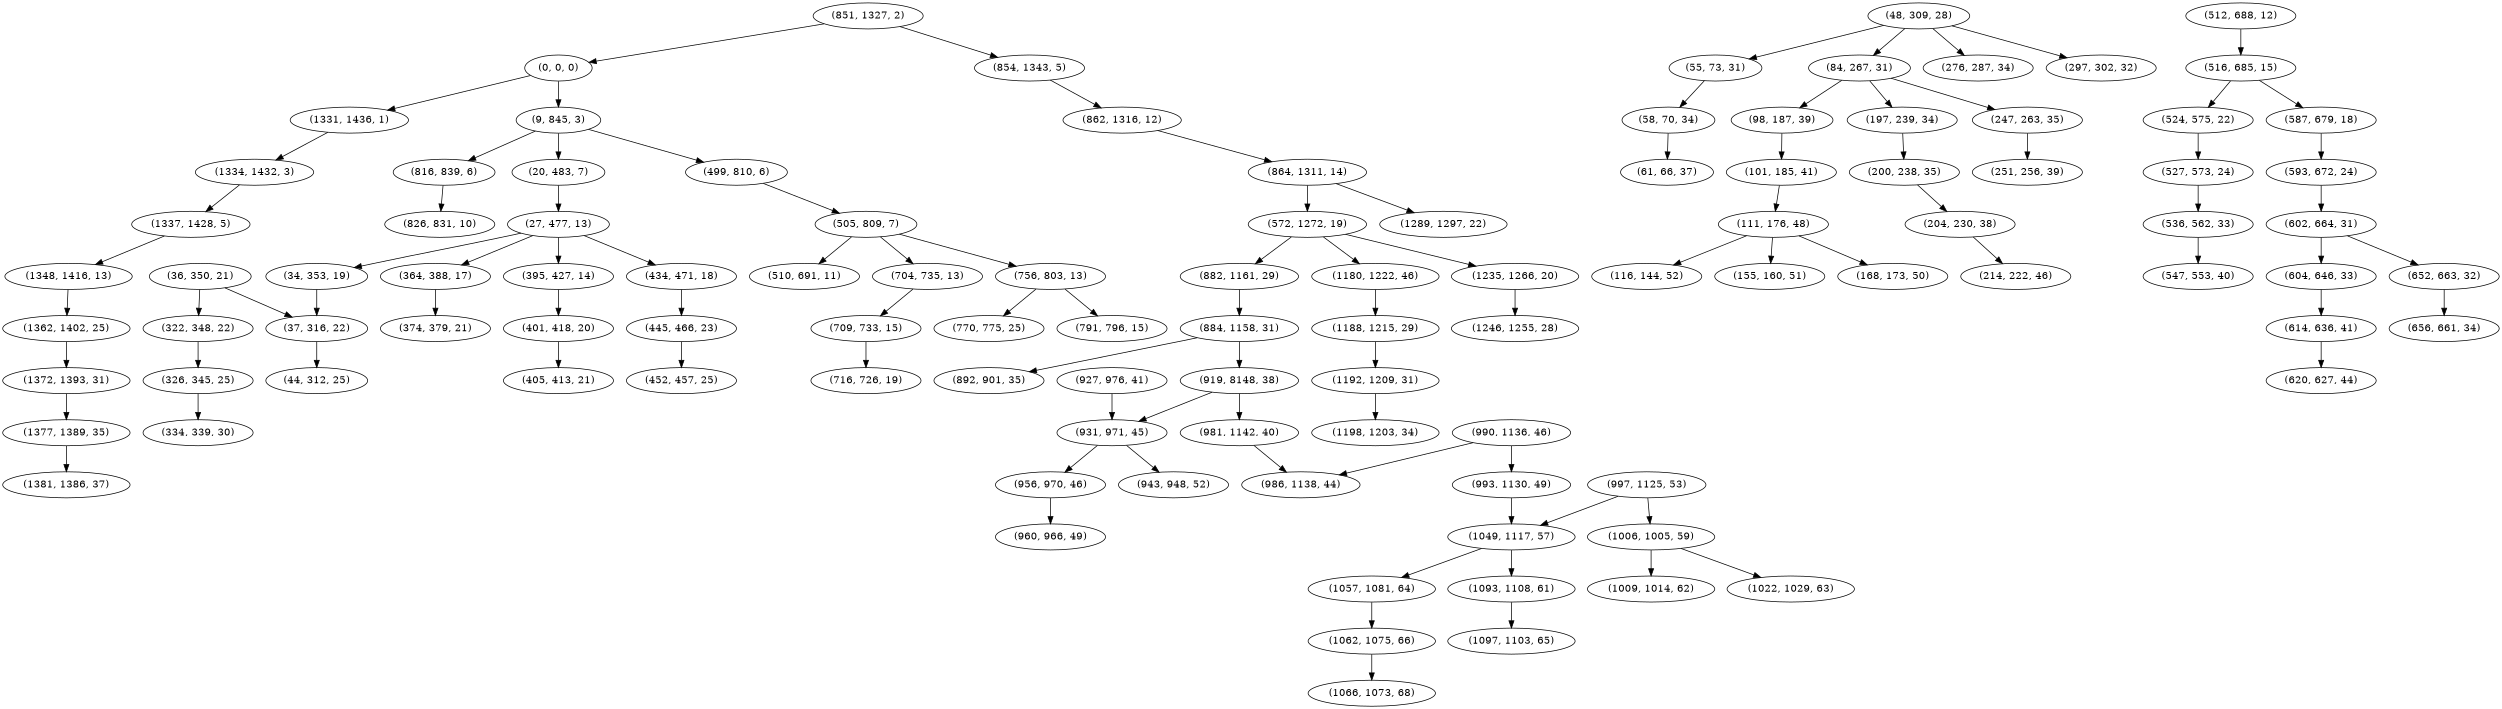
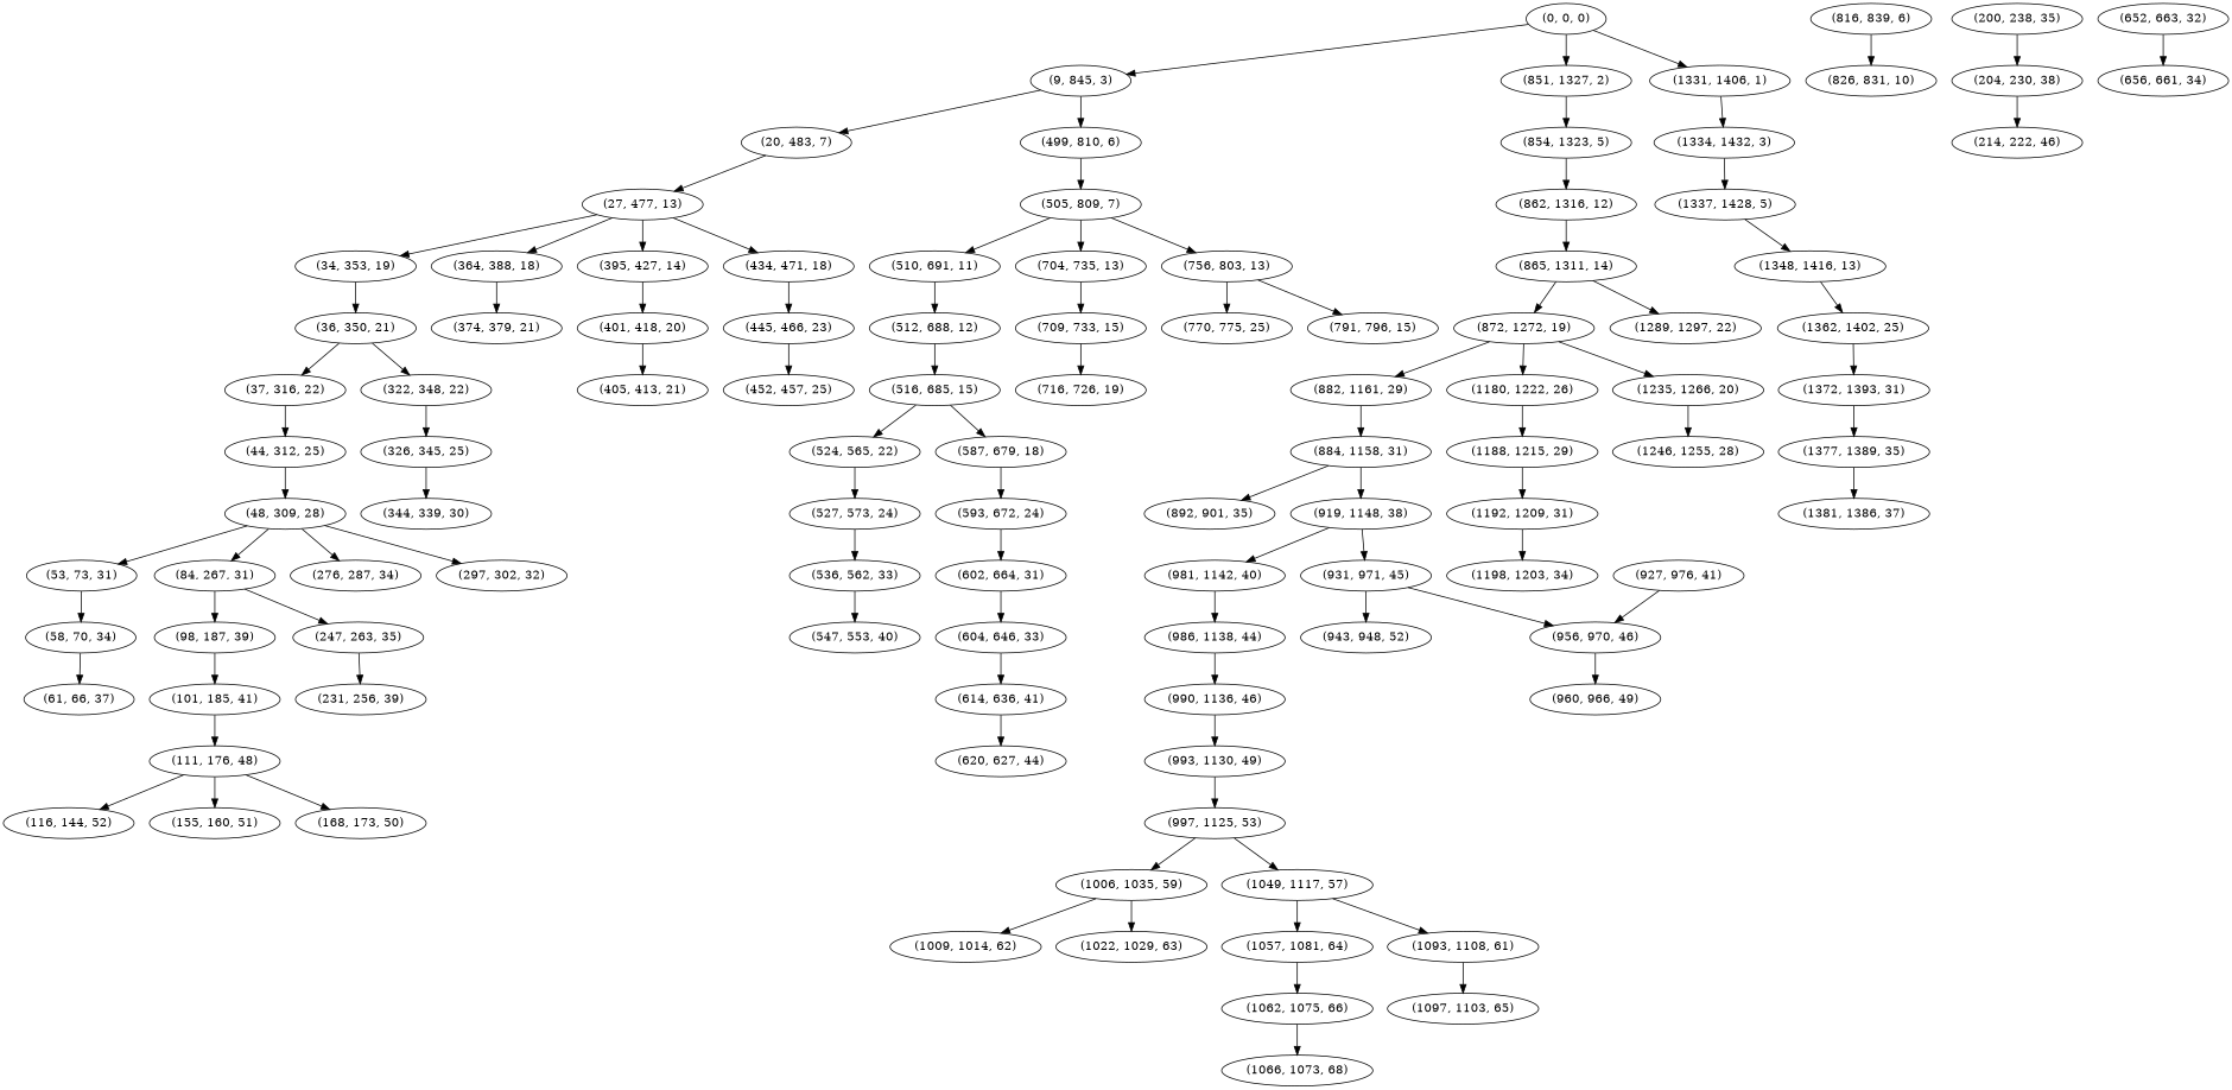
  digraph {
    "(0, 0, 0)"
    "(9, 845, 3)"
    "(851, 1327, 2)"
-   "(1331, 1436, 1)"
+   "(1331, 1436, 1)" [label="(1331, 1406, 1)"]
    "(20, 483, 7)"
    "(499, 810, 6)"
    "(816, 839, 6)"
-   "(854, 1323, 5)" [label="(854, 1343, 5)"]
+   "(854, 1323, 5)"
    "(1334, 1432, 3)"
    "(27, 477, 13)"
    "(505, 809, 7)"
    "(826, 831, 10)"
    "(34, 353, 19)"
-   "(364, 388, 17)"
+   "(364, 388, 17)" [label="(364, 388, 18)"]
    "(395, 427, 14)"
    "(434, 471, 18)"
    "(36, 350, 21)"
    "(374, 379, 21)"
    "(401, 418, 20)"
    "(445, 466, 23)"
    "(37, 316, 22)"
    "(322, 348, 22)"
    "(44, 312, 25)"
    "(326, 345, 25)"
    "(48, 309, 28)"
-   "(53, 73, 31)" [label="(55, 73, 31)"]
+   "(53, 73, 31)"
    "(84, 267, 31)"
    "(276, 287, 34)"
    "(297, 302, 32)"
    "(58, 70, 34)"
    "(98, 187, 39)"
-   "(197, 239, 34)"
    "(247, 263, 35)"
    "(61, 66, 37)"
    "(101, 185, 41)"
    "(200, 238, 35)"
-   "(251, 256, 39)"
+   "(251, 256, 39)" [label="(231, 256, 39)"]
    "(111, 176, 48)"
    "(116, 144, 52)"
    "(155, 160, 51)"
    "(168, 173, 50)"
    "(204, 230, 38)"
    "(214, 222, 46)"
-   "(334, 339, 30)"
+   "(334, 339, 30)" [label="(344, 339, 30)"]
    "(405, 413, 21)"
    "(452, 457, 25)"
    "(510, 691, 11)"
    "(704, 735, 13)"
    "(756, 803, 13)"
    "(512, 688, 12)"
    "(709, 733, 15)"
    "(770, 775, 25)"
    "(791, 796, 15)"
    "(516, 685, 15)"
-   "(524, 575, 22)"
+   "(524, 575, 22)" [label="(524, 565, 22)"]
    "(587, 679, 18)"
    "(527, 573, 24)"
    "(593, 672, 24)"
    "(536, 562, 33)"
    "(547, 553, 40)"
    "(602, 664, 31)"
    "(604, 646, 33)"
    "(652, 663, 32)"
    "(614, 636, 41)"
    "(656, 661, 34)"
    "(620, 627, 44)"
    "(716, 726, 19)"
    "(862, 1316, 12)"
-   "(865, 1311, 14)" [label="(864, 1311, 14)"]
-   "(872, 1272, 19)" [label="(572, 1272, 19)"]
+   "(865, 1311, 14)"
+   "(872, 1272, 19)"
    "(1289, 1297, 22)"
    "(882, 1161, 29)"
-   "(1180, 1222, 26)" [label="(1180, 1222, 46)"]
+   "(1180, 1222, 26)"
    "(1235, 1266, 20)"
    "(884, 1158, 31)"
    "(1188, 1215, 29)"
    "(1246, 1255, 28)"
    "(892, 901, 35)"
-   "(919, 1148, 38)" [label="(919, 8148, 38)"]
+   "(919, 1148, 38)"
    "(981, 1142, 40)"
    "(931, 971, 45)"
    "(927, 976, 41)"
    "(986, 1138, 44)"
    "(943, 948, 52)"
    "(956, 970, 46)"
    "(960, 966, 49)"
    "(990, 1136, 46)"
    "(993, 1130, 49)"
    "(997, 1125, 53)"
-   "(1006, 1035, 59)" [label="(1006, 1005, 59)"]
+   "(1006, 1035, 59)"
    "(1049, 1117, 57)"
    "(1009, 1014, 62)"
    "(1022, 1029, 63)"
    "(1057, 1081, 64)"
    "(1093, 1108, 61)"
    "(1062, 1075, 66)"
    "(1097, 1103, 65)"
    "(1066, 1073, 68)"
    "(1192, 1209, 31)"
    "(1198, 1203, 34)"
    "(1337, 1428, 5)"
    "(1348, 1416, 13)"
    "(1362, 1402, 25)"
    "(1372, 1393, 31)"
    "(1377, 1389, 35)"
    "(1381, 1386, 37)"
    "(0, 0, 0)" -> "(9, 845, 3)"
-   "(851, 1327, 2)" -> "(0, 0, 0)"
+   "(0, 0, 0)" -> "(851, 1327, 2)"
    "(0, 0, 0)" -> "(1331, 1436, 1)"
    "(9, 845, 3)" -> "(20, 483, 7)"
    "(9, 845, 3)" -> "(499, 810, 6)"
-   "(9, 845, 3)" -> "(816, 839, 6)"
    "(851, 1327, 2)" -> "(854, 1323, 5)"
    "(1331, 1436, 1)" -> "(1334, 1432, 3)"
    "(20, 483, 7)" -> "(27, 477, 13)"
    "(499, 810, 6)" -> "(505, 809, 7)"
    "(816, 839, 6)" -> "(826, 831, 10)"
    "(854, 1323, 5)" -> "(862, 1316, 12)"
    "(1334, 1432, 3)" -> "(1337, 1428, 5)"
    "(27, 477, 13)" -> "(34, 353, 19)"
    "(27, 477, 13)" -> "(364, 388, 17)"
    "(27, 477, 13)" -> "(395, 427, 14)"
    "(27, 477, 13)" -> "(434, 471, 18)"
    "(505, 809, 7)" -> "(510, 691, 11)"
    "(505, 809, 7)" -> "(704, 735, 13)"
    "(505, 809, 7)" -> "(756, 803, 13)"
-   "(34, 353, 19)" -> "(37, 316, 22)"
+   "(34, 353, 19)" -> "(36, 350, 21)"
    "(364, 388, 17)" -> "(374, 379, 21)"
    "(395, 427, 14)" -> "(401, 418, 20)"
    "(434, 471, 18)" -> "(445, 466, 23)"
    "(36, 350, 21)" -> "(37, 316, 22)"
    "(36, 350, 21)" -> "(322, 348, 22)"
    "(401, 418, 20)" -> "(405, 413, 21)"
    "(445, 466, 23)" -> "(452, 457, 25)"
    "(37, 316, 22)" -> "(44, 312, 25)"
    "(322, 348, 22)" -> "(326, 345, 25)"
+   "(44, 312, 25)" -> "(48, 309, 28)"
    "(326, 345, 25)" -> "(334, 339, 30)"
    "(48, 309, 28)" -> "(53, 73, 31)"
    "(48, 309, 28)" -> "(84, 267, 31)"
    "(48, 309, 28)" -> "(276, 287, 34)"
    "(48, 309, 28)" -> "(297, 302, 32)"
    "(53, 73, 31)" -> "(58, 70, 34)"
    "(84, 267, 31)" -> "(98, 187, 39)"
-   "(84, 267, 31)" -> "(197, 239, 34)"
    "(84, 267, 31)" -> "(247, 263, 35)"
    "(58, 70, 34)" -> "(61, 66, 37)"
    "(98, 187, 39)" -> "(101, 185, 41)"
-   "(197, 239, 34)" -> "(200, 238, 35)"
    "(247, 263, 35)" -> "(251, 256, 39)"
    "(101, 185, 41)" -> "(111, 176, 48)"
    "(200, 238, 35)" -> "(204, 230, 38)"
    "(111, 176, 48)" -> "(116, 144, 52)"
    "(111, 176, 48)" -> "(155, 160, 51)"
    "(111, 176, 48)" -> "(168, 173, 50)"
    "(204, 230, 38)" -> "(214, 222, 46)"
+   "(510, 691, 11)" -> "(512, 688, 12)"
    "(704, 735, 13)" -> "(709, 733, 15)"
    "(756, 803, 13)" -> "(770, 775, 25)"
    "(756, 803, 13)" -> "(791, 796, 15)"
    "(512, 688, 12)" -> "(516, 685, 15)"
    "(709, 733, 15)" -> "(716, 726, 19)"
    "(516, 685, 15)" -> "(524, 575, 22)"
    "(516, 685, 15)" -> "(587, 679, 18)"
    "(524, 575, 22)" -> "(527, 573, 24)"
    "(587, 679, 18)" -> "(593, 672, 24)"
    "(527, 573, 24)" -> "(536, 562, 33)"
    "(593, 672, 24)" -> "(602, 664, 31)"
    "(536, 562, 33)" -> "(547, 553, 40)"
    "(602, 664, 31)" -> "(604, 646, 33)"
-   "(602, 664, 31)" -> "(652, 663, 32)"
    "(604, 646, 33)" -> "(614, 636, 41)"
    "(652, 663, 32)" -> "(656, 661, 34)"
    "(614, 636, 41)" -> "(620, 627, 44)"
    "(862, 1316, 12)" -> "(865, 1311, 14)"
    "(865, 1311, 14)" -> "(872, 1272, 19)"
    "(865, 1311, 14)" -> "(1289, 1297, 22)"
    "(872, 1272, 19)" -> "(882, 1161, 29)"
    "(872, 1272, 19)" -> "(1180, 1222, 26)"
    "(872, 1272, 19)" -> "(1235, 1266, 20)"
    "(882, 1161, 29)" -> "(884, 1158, 31)"
    "(1180, 1222, 26)" -> "(1188, 1215, 29)"
    "(1235, 1266, 20)" -> "(1246, 1255, 28)"
    "(884, 1158, 31)" -> "(892, 901, 35)"
    "(884, 1158, 31)" -> "(919, 1148, 38)"
    "(1188, 1215, 29)" -> "(1192, 1209, 31)"
    "(919, 1148, 38)" -> "(981, 1142, 40)"
    "(919, 1148, 38)" -> "(931, 971, 45)"
    "(981, 1142, 40)" -> "(986, 1138, 44)"
    "(931, 971, 45)" -> "(943, 948, 52)"
    "(931, 971, 45)" -> "(956, 970, 46)"
-   "(927, 976, 41)" -> "(931, 971, 45)"
-   "(990, 1136, 46)" -> "(986, 1138, 44)"
+   "(927, 976, 41)" -> "(956, 970, 46)"
+   "(986, 1138, 44)" -> "(990, 1136, 46)"
    "(956, 970, 46)" -> "(960, 966, 49)"
    "(990, 1136, 46)" -> "(993, 1130, 49)"
-   "(993, 1130, 49)" -> "(1049, 1117, 57)"
+   "(993, 1130, 49)" -> "(997, 1125, 53)"
    "(997, 1125, 53)" -> "(1006, 1035, 59)"
    "(997, 1125, 53)" -> "(1049, 1117, 57)"
    "(1006, 1035, 59)" -> "(1009, 1014, 62)"
    "(1006, 1035, 59)" -> "(1022, 1029, 63)"
    "(1049, 1117, 57)" -> "(1057, 1081, 64)"
    "(1049, 1117, 57)" -> "(1093, 1108, 61)"
    "(1057, 1081, 64)" -> "(1062, 1075, 66)"
    "(1093, 1108, 61)" -> "(1097, 1103, 65)"
    "(1062, 1075, 66)" -> "(1066, 1073, 68)"
    "(1192, 1209, 31)" -> "(1198, 1203, 34)"
    "(1337, 1428, 5)" -> "(1348, 1416, 13)"
    "(1348, 1416, 13)" -> "(1362, 1402, 25)"
    "(1362, 1402, 25)" -> "(1372, 1393, 31)"
    "(1372, 1393, 31)" -> "(1377, 1389, 35)"
    "(1377, 1389, 35)" -> "(1381, 1386, 37)"
  }
